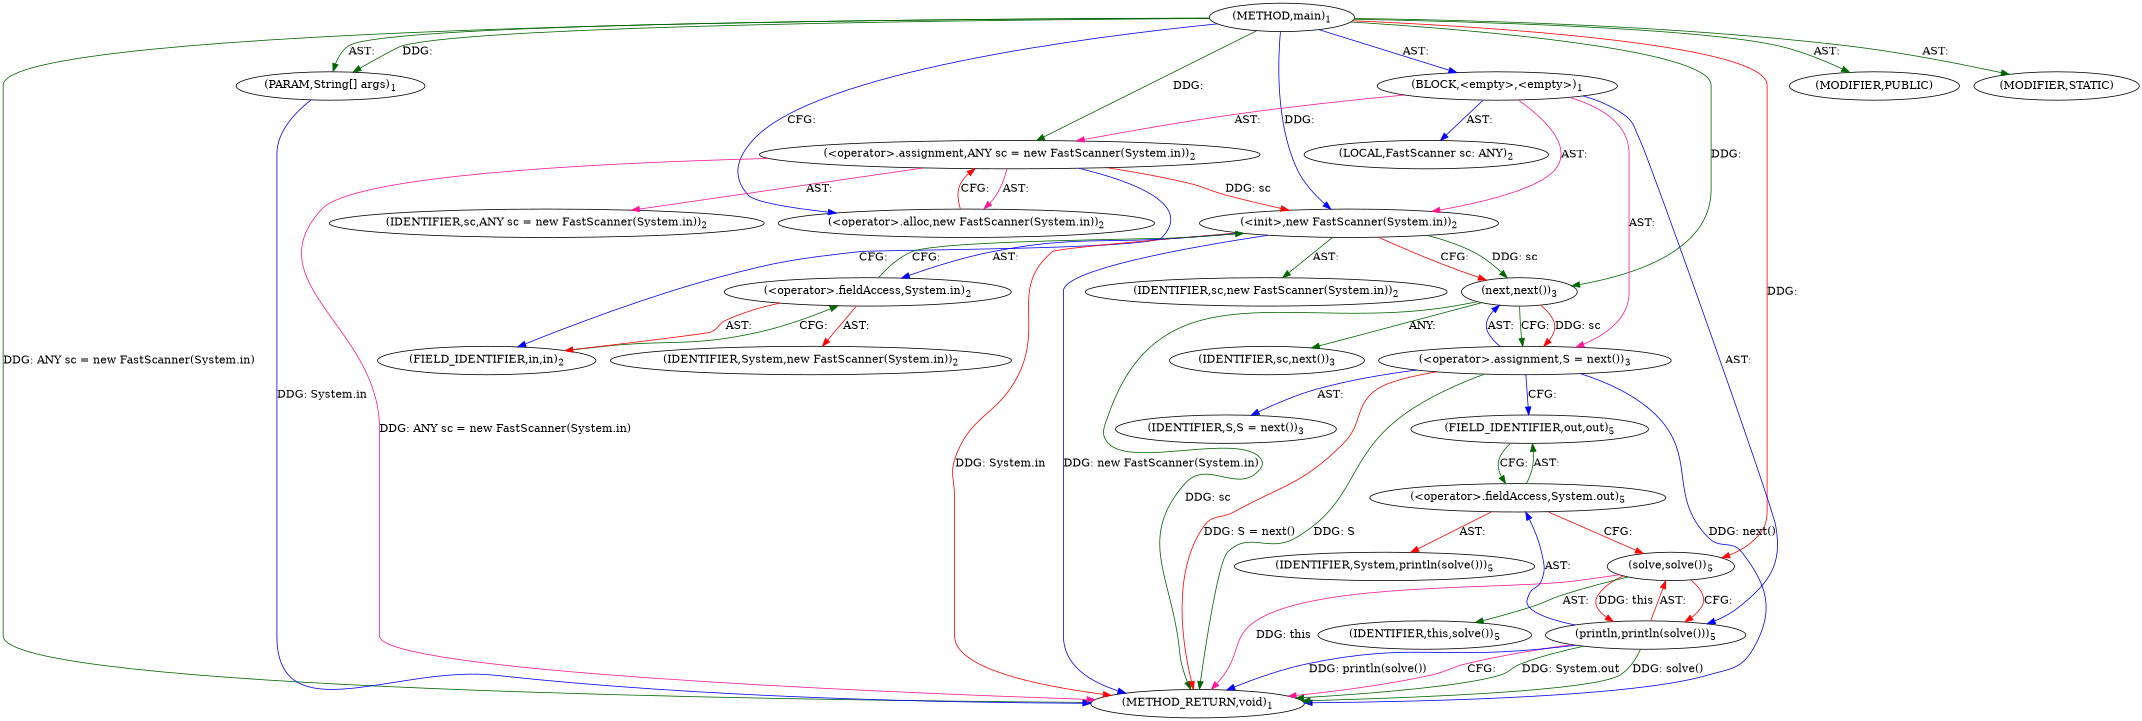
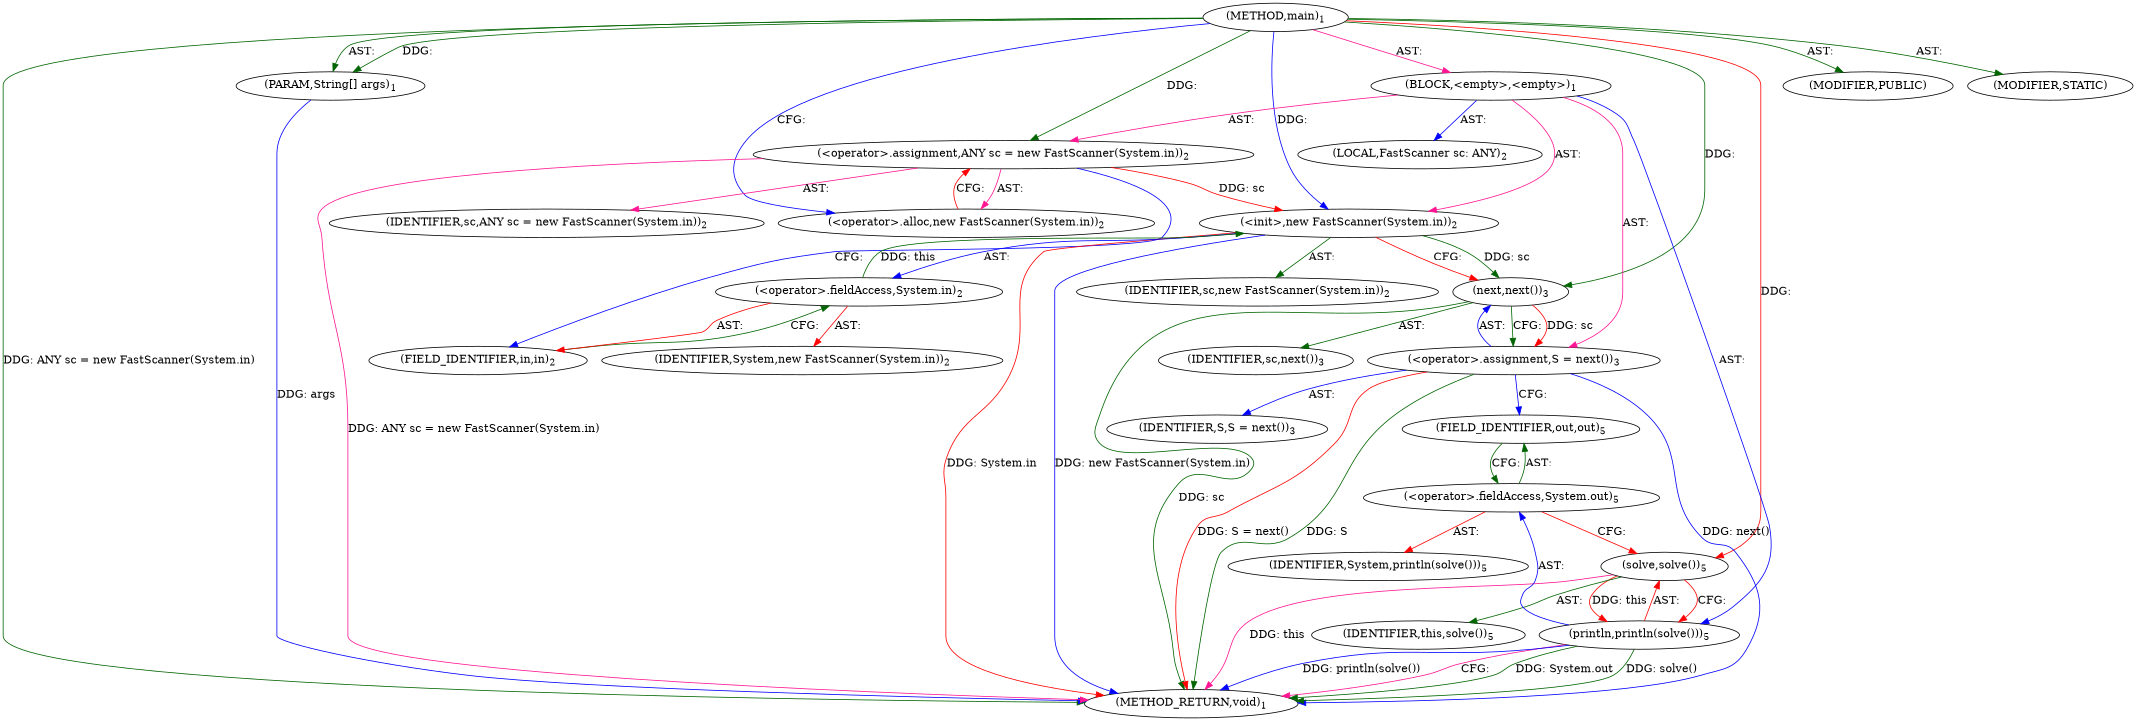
  digraph {
    edge [color=darkgreen]
    n1 [label=<(METHOD,main)<SUB>1</SUB>>]
    n2 [label=<(PARAM,String[] args)<SUB>1</SUB>>]
    n3 [label=<(BLOCK,&lt;empty&gt;,&lt;empty&gt;)<SUB>1</SUB>>]
    n4 [label=<(&lt;operator&gt;.assignment,ANY sc = new FastScanner(System.in))<SUB>2</SUB>>]
    n5 [label=<(&lt;operator&gt;.alloc,new FastScanner(System.in))<SUB>2</SUB>>]
    n6 [label=<(&lt;init&gt;,new FastScanner(System.in))<SUB>2</SUB>>]
    n7 [label=<(next,next())<SUB>3</SUB>>]
    n8 [label=<(solve,solve())<SUB>5</SUB>>]
    n9 [label=<(MODIFIER,PUBLIC)>]
    n10 [label=<(MODIFIER,STATIC)>]
    n11 [label=<(METHOD_RETURN,void)<SUB>1</SUB>>]
    n12 [label=<(LOCAL,FastScanner sc: ANY)<SUB>2</SUB>>]
    n13 [label=<(&lt;operator&gt;.assignment,S = next())<SUB>3</SUB>>]
    n14 [label=<(println,println(solve()))<SUB>5</SUB>>]
    n15 [label=<(IDENTIFIER,sc,ANY sc = new FastScanner(System.in))<SUB>2</SUB>>]
    n16 [label=<(FIELD_IDENTIFIER,in,in)<SUB>2</SUB>>]
    n17 [label=<(IDENTIFIER,sc,new FastScanner(System.in))<SUB>2</SUB>>]
    n18 [label=<(&lt;operator&gt;.fieldAccess,System.in)<SUB>2</SUB>>]
    n19 [label=<(IDENTIFIER,sc,next())<SUB>3</SUB>>]
    n20 [label=<(IDENTIFIER,this,solve())<SUB>5</SUB>>]
    n21 [label=<(IDENTIFIER,S,S = next())<SUB>3</SUB>>]
    n22 [label=<(FIELD_IDENTIFIER,out,out)<SUB>5</SUB>>]
    n23 [label=<(&lt;operator&gt;.fieldAccess,System.out)<SUB>5</SUB>>]
    n24 [label=<(IDENTIFIER,System,new FastScanner(System.in))<SUB>2</SUB>>]
    n25 [label=<(IDENTIFIER,System,println(solve()))<SUB>5</SUB>>]
    n1 -> n2 [label="AST: "]
    n1 -> n2 [label="DDG: "]
-   n1 -> n3 [color=blue label="AST: "]
+   n1 -> n3 [color=deeppink label="AST: "]
    n1 -> n4 [label="DDG: "]
    n1 -> n5 [color=blue label="CFG: "]
    n1 -> n6 [color=blue label="DDG: "]
    n1 -> n7 [label="DDG: "]
    n1 -> n8 [color=red label="DDG: "]
    n1 -> n9 [label="AST: "]
    n1 -> n10 [label="AST: "]
    n1 -> n11 [label="DDG: ANY sc = new FastScanner(System.in)"]
-   n2 -> n11 [color=blue label="DDG: System.in"]
+   n2 -> n11 [color=blue label="DDG: args"]
    n3 -> n4 [color=deeppink label="AST: "]
    n3 -> n6 [color=deeppink label="AST: "]
    n3 -> n12 [color=blue label="AST: "]
    n3 -> n13 [color=deeppink label="AST: "]
    n3 -> n14 [color=blue label="AST: "]
    n4 -> n5 [color=deeppink label="AST: "]
    n4 -> n6 [color=red label="DDG: sc"]
    n4 -> n11 [color=deeppink label="DDG: ANY sc = new FastScanner(System.in)"]
    n4 -> n15 [color=deeppink label="AST: "]
    n4 -> n16 [color=blue label="CFG: "]
    n5 -> n4 [color=red label="CFG: "]
    n6 -> n7 [color=red label="CFG: "]
    n6 -> n7 [label="DDG: sc"]
    n6 -> n11 [color=red label="DDG: System.in"]
    n6 -> n11 [color=blue label="DDG: new FastScanner(System.in)"]
    n6 -> n17 [label="AST: "]
    n6 -> n18 [color=blue label="AST: "]
    n7 -> n11 [label="DDG: sc"]
    n7 -> n13 [label="CFG: "]
    n7 -> n13 [color=red label="DDG: sc"]
-   n7 -> n19 [label="ANY: "]
+   n7 -> n19 [label="AST: "]
    n8 -> n11 [color=deeppink label="DDG: this"]
    n8 -> n14 [color=red label="CFG: "]
    n8 -> n14 [color=red label="DDG: this"]
    n8 -> n20 [label="AST: "]
    n13 -> n7 [color=blue label="AST: "]
    n13 -> n11 [color=blue label="DDG: next()"]
    n13 -> n11 [color=red label="DDG: S = next()"]
    n13 -> n11 [label="DDG: S"]
    n13 -> n21 [color=blue label="AST: "]
    n13 -> n22 [color=blue label="CFG: "]
    n14 -> n8 [color=red label="AST: "]
    n14 -> n11 [color=deeppink label="CFG: "]
    n14 -> n11 [label="DDG: System.out"]
    n14 -> n11 [label="DDG: solve()"]
    n14 -> n11 [color=blue label="DDG: println(solve())"]
    n14 -> n23 [color=blue label="AST: "]
    n16 -> n18 [label="CFG: "]
-   n18 -> n6 [label="CFG: "]
+   n18 -> n6 [label="DDG: this"]
    n18 -> n16 [color=red label="AST: "]
    n18 -> n24 [color=red label="AST: "]
    n22 -> n23 [label="CFG: "]
    n23 -> n8 [color=red label="CFG: "]
    n23 -> n22 [label="AST: "]
    n23 -> n25 [color=red label="AST: "]
  }
